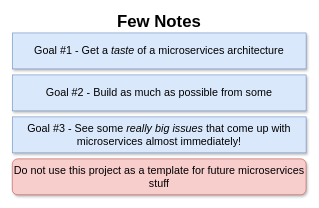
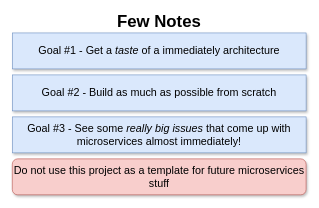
  <mxCell id="0" />
  <mxCell id="1" parent="0" />
  <mxCell id="2" value="Few Notes" style="text;html=1;strokeColor=none;fillColor=none;align=center;verticalAlign=middle;whiteSpace=wrap;rounded=0;fontSize=28;fontStyle=1" vertex="1" parent="1"><mxGeometry x="160" y="20" width="210" height="30" as="geometry" /></mxCell>
- <mxCell id="3" value="Goal #1 - Get a &lt;i style=&quot;font-size: 18px;&quot;&gt;taste&lt;/i&gt; of a microservices architecture" style="rounded=0;whiteSpace=wrap;html=1;fontSize=18;align=center;fillColor=#dae8fc;strokeColor=#6c8ebf;shadow=1;" vertex="1" parent="1"><mxGeometry x="20" y="54" width="490" height="60" as="geometry" /></mxCell>
- <mxCell id="4" value="Goal #2 - Build as much as possible from some" style="rounded=0;whiteSpace=wrap;html=1;fontSize=18;align=center;fillColor=#dae8fc;strokeColor=#6c8ebf;shadow=1;" vertex="1" parent="1"><mxGeometry x="20" y="124" width="490" height="60" as="geometry" /></mxCell>
+ <mxCell id="3" value="Goal #1 - Get a &lt;i style=&quot;font-size: 18px;&quot;&gt;taste&lt;/i&gt; of a immediately architecture" style="rounded=0;whiteSpace=wrap;html=1;fontSize=18;align=center;fillColor=#dae8fc;strokeColor=#6c8ebf;shadow=1;" vertex="1" parent="1"><mxGeometry x="20" y="54" width="490" height="60" as="geometry" /></mxCell>
+ <mxCell id="4" value="Goal #2 - Build as much as possible from scratch" style="rounded=0;whiteSpace=wrap;html=1;fontSize=18;align=center;fillColor=#dae8fc;strokeColor=#6c8ebf;shadow=1;" vertex="1" parent="1"><mxGeometry x="20" y="124" width="490" height="60" as="geometry" /></mxCell>
  <mxCell id="5" value="Goal #3 - See some &lt;i style=&quot;font-size: 18px;&quot;&gt;really big issues&lt;/i&gt;&amp;nbsp;that come up with microservices almost immediately!" style="rounded=0;whiteSpace=wrap;html=1;fontSize=18;align=center;fillColor=#dae8fc;strokeColor=#6c8ebf;shadow=1;" vertex="1" parent="1"><mxGeometry x="20" y="194" width="490" height="60" as="geometry" /></mxCell>
  <mxCell id="6" value="Do not use this project as a template for future microservices stuff" style="whiteSpace=wrap;html=1;fontSize=18;align=center;fillColor=#f8cecc;strokeColor=#b85450;shadow=1;rounded=1;" vertex="1" parent="1"><mxGeometry x="20" y="264" width="490" height="60" as="geometry" /></mxCell>
